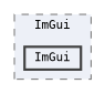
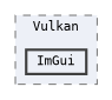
  digraph {
    compound=true
    fontname="DejaVu Sans Mono"
    n1 [color=grey25 fillcolor="#edf0f7" fontname="DejaVu Sans Mono" fontsize=10 height=0.2 label=ImGui shape=box style="filled,bold" width=0.4]
    subgraph cluster_1 {
      bgcolor="#edf0f7"
      fontsize=10
-     label=ImGui
+     label=Vulkan
      pencolor=grey50
      style="filled,dashed"
      n1
    }
  }
